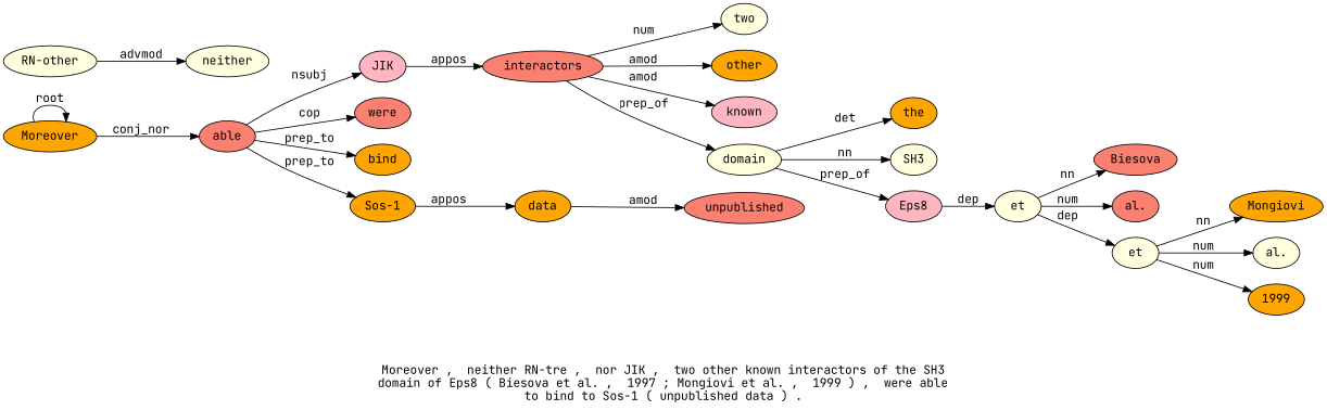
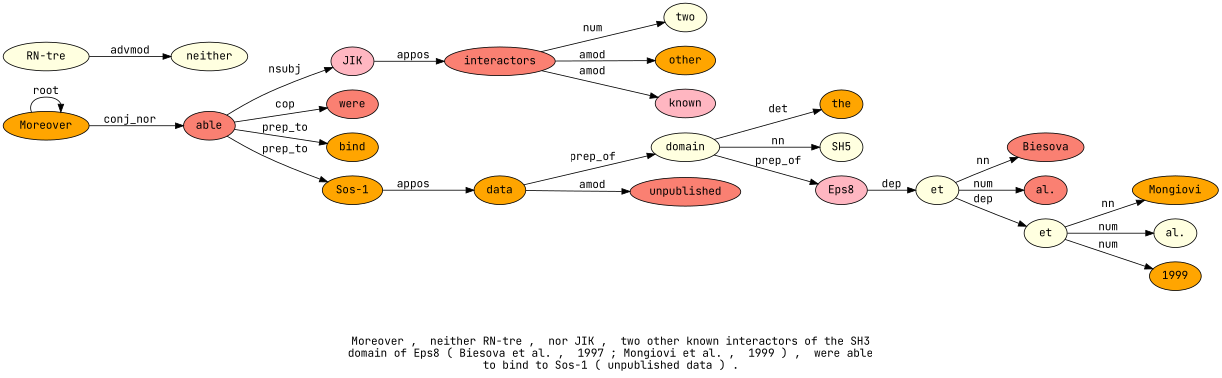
  digraph {
    fontname="JetBrains Mono"
    label="Moreover ,  neither RN-tre ,  nor JIK ,  two other known interactors of the SH3\ndomain of Eps8 ( Biesova et al. ,  1997 ; Mongiovi et al. ,  1999 ) ,  were able\nto bind to Sos-1 ( unpublished data ) ."
    rankdir=LR
    node [fillcolor=orange fontname="JetBrains Mono" style=filled]
    edge [fontname="JetBrains Mono"]
    n1 [label=Moreover]
    n2 [fillcolor=salmon label=able]
-   n3 [fillcolor=lightyellow label="RN-other"]
+   n3 [fillcolor=lightyellow label="RN-tre"]
    n4 [fillcolor=lightyellow label=neither]
    n5 [fillcolor=lightpink label=JIK]
    n6 [fillcolor=salmon label=were]
    n7 [label=bind]
    n8 [label="Sos-1"]
    n9 [fillcolor=salmon label=interactors]
    n10 [label=data]
    n11 [fillcolor=lightyellow label=two]
    n12 [label=other]
    n13 [fillcolor=lightpink label=known]
    n14 [fillcolor=lightyellow label=domain]
    n15 [label=the]
-   n16 [fillcolor=lightyellow label=SH3]
+   n16 [fillcolor=lightyellow label=SH5]
    n17 [fillcolor=lightpink label=Eps8]
    n18 [fillcolor=lightyellow label=et]
    n19 [fillcolor=salmon label=Biesova]
    n20 [fillcolor=salmon label="al."]
    n21 [fillcolor=lightyellow label=et]
    n22 [label=Mongiovi]
    n23 [fillcolor=lightyellow label="al."]
    n24 [label=1999]
    n25 [fillcolor=salmon label=unpublished]
    n1 -> n1 [label=root]
    n1 -> n2 [label=conj_nor]
    n2 -> n5 [label=nsubj]
    n2 -> n6 [label=cop]
    n2 -> n7 [label=prep_to]
    n2 -> n8 [label=prep_to]
    n3 -> n4 [label=advmod]
    n5 -> n9 [label=appos]
    n8 -> n10 [label=appos]
    n9 -> n11 [label=num]
    n9 -> n12 [label=amod]
    n9 -> n13 [label=amod]
-   n9 -> n14 [label=prep_of]
+   n10 -> n14 [label=prep_of]
    n10 -> n25 [label=amod]
    n14 -> n15 [label=det]
    n14 -> n16 [label=nn]
    n14 -> n17 [label=prep_of]
    n17 -> n18 [label=dep]
    n18 -> n19 [label=nn]
    n18 -> n20 [label=num]
    n18 -> n21 [label=dep]
    n21 -> n22 [label=nn]
    n21 -> n23 [label=num]
    n21 -> n24 [label=num]
  }
